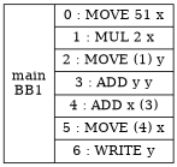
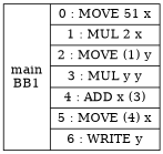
  digraph {
-   n1 [label="<b>main\nBB1|{0 : MOVE 51 x |1 : MUL 2 x |2 : MOVE (1) y |3 : ADD y y |4 : ADD x (3) |5 : MOVE (4) x |6 : WRITE y }" shape=record]
+   n1 [label="<b>main\nBB1|{0 : MOVE 51 x |1 : MUL 2 x |2 : MOVE (1) y |3 : MUL y y |4 : ADD x (3) |5 : MOVE (4) x |6 : WRITE y }" shape=record]
  }
